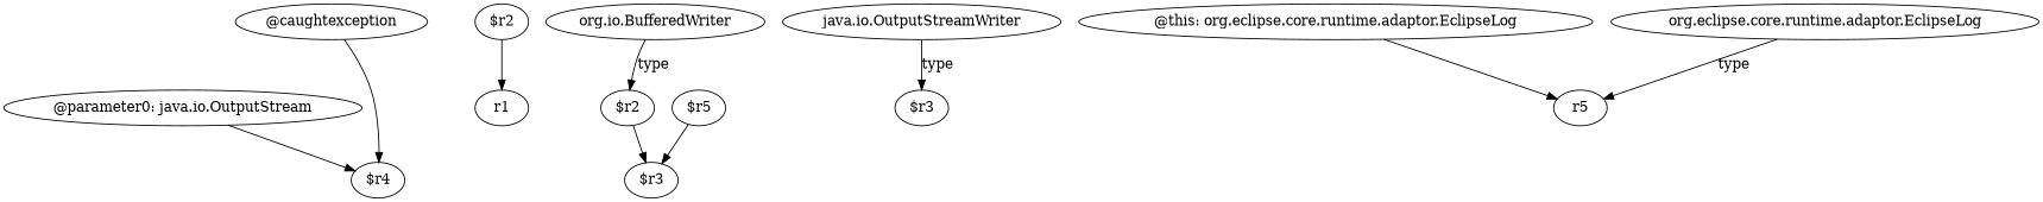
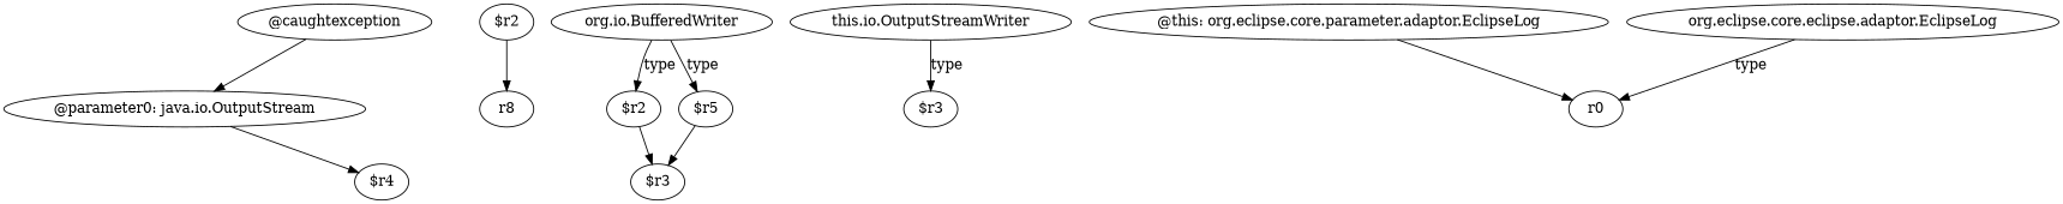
  digraph {
    n1 [label="@parameter0: java.io.OutputStream"]
    n2 [label="$r4"]
-   n3 [label=r1]
+   n3 [label=r8]
    n4 [label="org.io.BufferedWriter"]
    n5 [label="$r2"]
    n6 [label="$r5"]
    n7 [label="$r3"]
    n8 [label="@caughtexception"]
-   n9 [label="java.io.OutputStreamWriter"]
+   n9 [label="this.io.OutputStreamWriter"]
    n10 [label="$r3"]
    n11 [label="$r2"]
-   n12 [label="@this: org.eclipse.core.runtime.adaptor.EclipseLog"]
-   n13 [label=r5]
-   n14 [label="org.eclipse.core.runtime.adaptor.EclipseLog"]
+   n12 [label="@this: org.eclipse.core.parameter.adaptor.EclipseLog"]
+   n13 [label=r0]
+   n14 [label="org.eclipse.core.eclipse.adaptor.EclipseLog"]
    n1 -> n2
    n4 -> n5 [label=type]
+   n4 -> n6 [label=type]
    n5 -> n7
    n6 -> n7
-   n8 -> n2
+   n8 -> n1
    n9 -> n10 [label=type]
    n11 -> n3
    n12 -> n13
    n14 -> n13 [label=type]
  }
